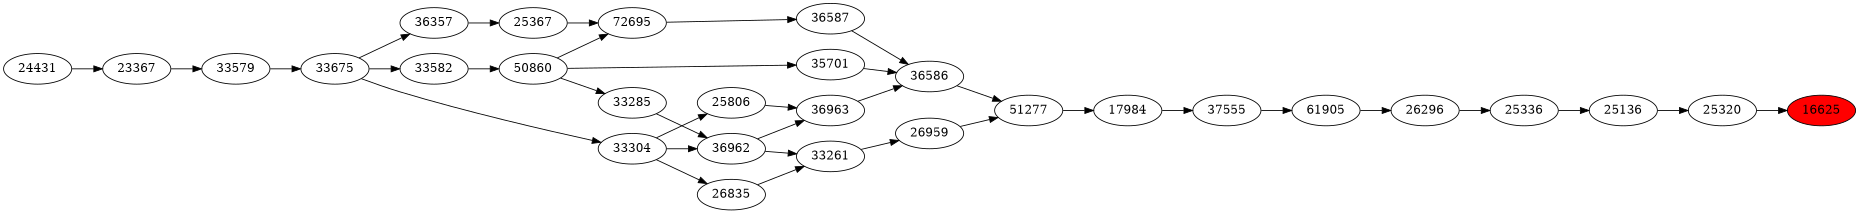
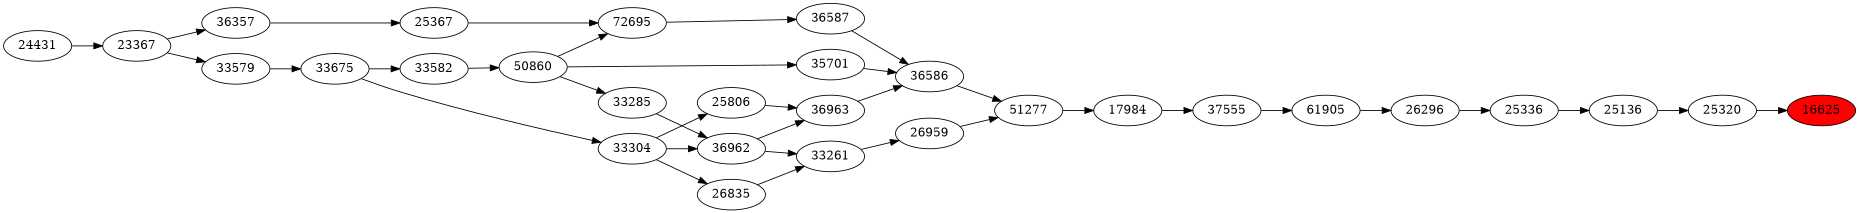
  strict digraph {
    rankdir=LR
    n1 [fillcolor=red label=16625 style=filled]
    n2 [label=25320]
    n3 [label=25136]
    n4 [label=25336]
    n5 [label=26296]
    n6 [label=61905]
    n7 [label=37555]
    n8 [label=17984]
    n9 [label=51277]
    n10 [label=36586]
    n11 [label=26959]
    n12 [label=36587]
    n13 [label=36963]
    n14 [label=35701]
    n15 [label=33261]
    n16 [label=72695]
    n17 [label=36962]
    n18 [label=25806]
    n19 [label=50860]
    n20 [label=33285]
    n21 [label=26835]
    n22 [label=25367]
    n23 [label=33304]
    n24 [label=33582]
    n25 [label=36357]
    n26 [label=33675]
    n27 [label=23367]
    n28 [label=33579]
    n29 [label=24431]
    n2 -> n1
    n3 -> n2
    n4 -> n3
    n5 -> n4
    n6 -> n5
    n7 -> n6
    n8 -> n7
    n9 -> n8
    n10 -> n9
    n11 -> n9
    n12 -> n10
    n13 -> n10
    n14 -> n10
    n15 -> n11
    n16 -> n12
    n17 -> n13
    n17 -> n15
    n18 -> n13
    n19 -> n14
    n19 -> n16
    n19 -> n20
    n20 -> n17
    n21 -> n15
    n22 -> n16
    n23 -> n17
    n23 -> n18
    n23 -> n21
    n24 -> n19
    n25 -> n22
    n26 -> n23
    n26 -> n24
-   n26 -> n25
+   n27 -> n25
    n27 -> n28
    n28 -> n26
    n29 -> n27
  }
